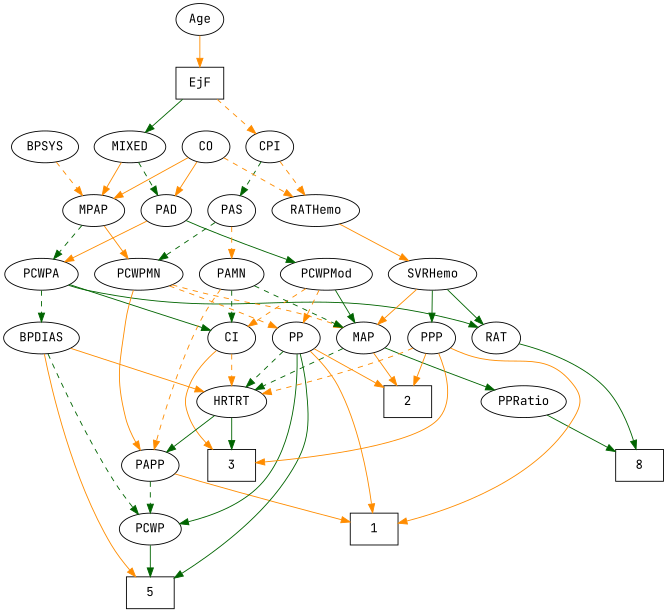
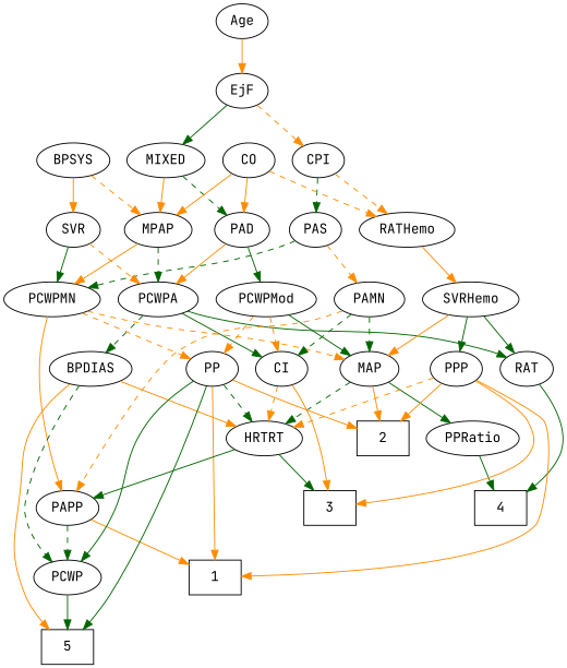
  strict digraph {
    fontname="JetBrains Mono"
    node [fontname="JetBrains Mono"]
    edge [color=darkorange fontname="JetBrains Mono" style=solid]
    1 [height=0.5 shape=box width=0.75]
    2 [height=0.5 shape=box width=0.75]
    3 [height=0.5 shape=box width=0.75]
-   4 [height=0.5 shape=box width=0.75 label=8]
+   4 [height=0.5 shape=box width=0.75]
    5 [height=0.5 shape=box width=0.75]
    Age [height=0.5 width=0.75]
-   EjF [height=0.5 width=0.75 shape=box]
+   EjF [height=0.5 width=0.75]
    MIXED [height=0.5 width=1.1193]
    CPI [height=0.5 width=0.75]
    MPAP [height=0.5 width=0.97491]
    PAD [height=0.5 width=0.79437]
    RATHemo [height=0.5 width=1.3721]
    PAS [height=0.5 width=0.75]
    BPSYS [height=0.5 width=1.0471]
+   SVR [height=0.5 width=0.77632]
    CO [height=0.5 width=0.75]
    PCWPA [height=0.5 width=1.1555]
    PCWPMN [height=0.5 width=1.3902]
    PCWPMod [height=0.5 width=1.4443]
    SVRHemo [height=0.5 width=1.3902]
    PAMN [height=0.5 width=1.011]
    CI [height=0.5 width=0.75]
    RAT [height=0.5 width=0.75827]
    BPDIAS [height=0.5 width=1.1735]
    MAP [height=0.5 width=0.84854]
    PAPP [height=0.5 width=0.88464]
    PP [height=0.5 width=0.75]
    HRTRT [height=0.5 width=1.1013]
    PCWP [height=0.5 width=0.97491]
    PPRatio [height=0.5 width=1.1013]
    PPP [height=0.5 width=0.75]
    Age -> EjF
    EjF -> MIXED [color=darkgreen]
    EjF -> CPI [style=dashed]
    MIXED -> MPAP
    MIXED -> PAD [color=darkgreen style=dashed]
    CPI -> RATHemo [style=dashed]
    CPI -> PAS [color=darkgreen style=dashed]
    MPAP -> PCWPA [color=darkgreen style=dashed]
    MPAP -> PCWPMN
    PAD -> PCWPA
    PAD -> PCWPMod [color=darkgreen]
    RATHemo -> SVRHemo
    PAS -> PCWPMN [color=darkgreen style=dashed]
    PAS -> PAMN [style=dashed]
    BPSYS -> MPAP [style=dashed]
+   BPSYS -> SVR
+   SVR -> PCWPA [style=dashed]
+   SVR -> PCWPMN [color=darkgreen]
    CO -> MPAP
    CO -> PAD
    CO -> RATHemo [style=dashed]
    PCWPA -> CI [color=darkgreen]
    PCWPA -> RAT [color=darkgreen]
    PCWPA -> BPDIAS [color=darkgreen style=dashed]
    PCWPMN -> MAP [style=dashed]
    PCWPMN -> PAPP
    PCWPMN -> PP [style=dashed]
    PCWPMod -> CI [style=dashed]
    PCWPMod -> MAP [color=darkgreen]
    PCWPMod -> PP [style=dashed]
    SVRHemo -> RAT [color=darkgreen]
    SVRHemo -> MAP
    SVRHemo -> PPP [color=darkgreen]
    PAMN -> CI [color=darkgreen style=dashed]
    PAMN -> MAP [color=darkgreen style=dashed]
    PAMN -> PAPP [style=dashed]
    CI -> 3
    CI -> HRTRT [style=dashed]
    RAT -> 4 [color=darkgreen]
    BPDIAS -> 5
    BPDIAS -> HRTRT
    BPDIAS -> PCWP [color=darkgreen style=dashed]
    MAP -> 2
    MAP -> HRTRT [color=darkgreen style=dashed]
    MAP -> PPRatio [color=darkgreen]
    PAPP -> 1
    PAPP -> PCWP [color=darkgreen style=dashed]
    PP -> 1
    PP -> 2
    PP -> 5 [color=darkgreen]
    PP -> HRTRT [color=darkgreen style=dashed]
    PP -> PCWP [color=darkgreen]
    HRTRT -> 3 [color=darkgreen]
    HRTRT -> PAPP [color=darkgreen]
    PCWP -> 5 [color=darkgreen]
    PPRatio -> 4 [color=darkgreen]
    PPP -> 1
    PPP -> 2
    PPP -> 3
    PPP -> HRTRT [style=dashed]
  }
